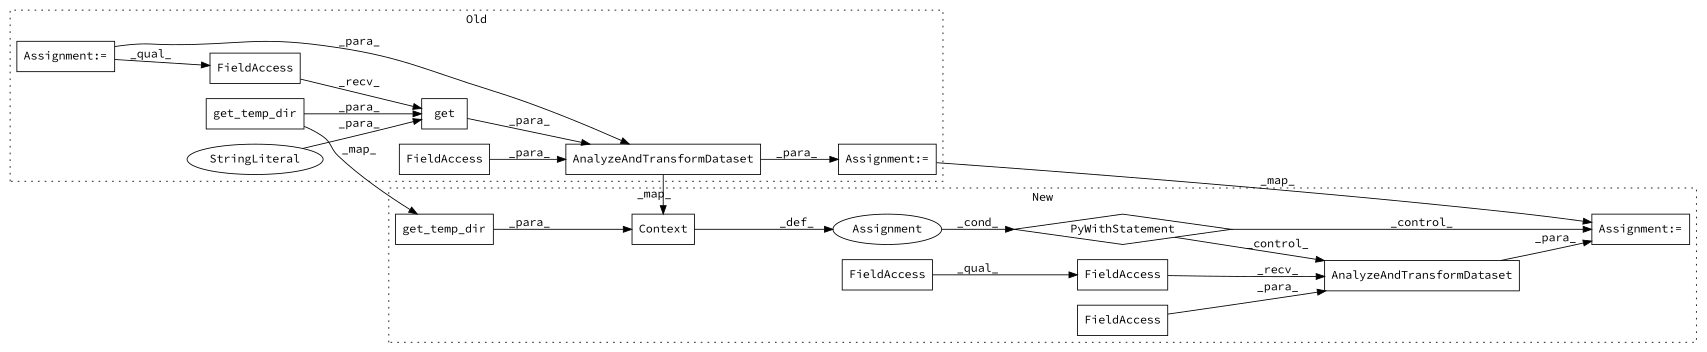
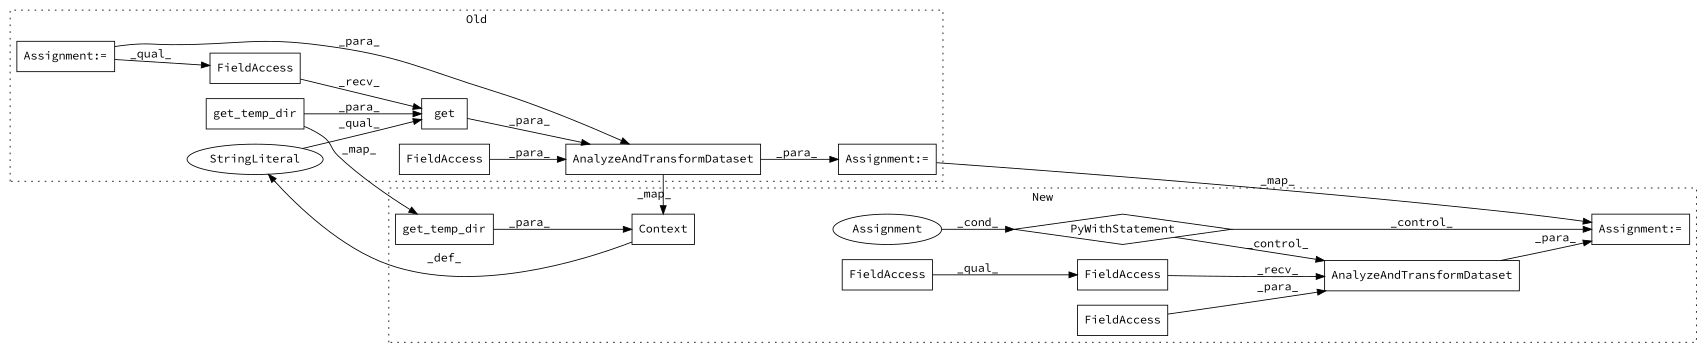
  digraph {
    fontname="Source Code Pro"
    rankdir=LR
    node [a=32 fontname="Source Code Pro" l=2 s=30770 shape=box]
    edge [fontname="Source Code Pro"]
    n1 [l="5,1" label=get s="28651,28694"]
    n2 [a=22 l=7 label=FieldAccess s=28643]
    n3 [l="27,1" label=AnalyzeAndTransformDataset s="28599,28695"]
    n4 [a=22 l=16 label=FieldAccess s=28626]
    n5 [l=14 label=get_temp_dir s=28661]
    n6 [a=7 label="Assignment:=" s=27878]
    n7 [a=45 l=18 label=StringLiteral s=28676 shape=ellipse]
    n8 [a=7 label="Assignment:=" s=28519]
    n9 [l="27,1" label=AnalyzeAndTransformDataset s="30801,30844"]
    n10 [a=42 label=Assignment shape=ellipse l="" s=""]
    n11 [a=104 l="10,2" label=PyWithStatement s="30600,30669" shape=diamond]
    n12 [a=22 l=16 label=FieldAccess s=30828]
    n13 [a=22 l=30 label=FieldAccess]
    n14 [a=22 l=25 label=FieldAccess]
    n15 [l="8,1" label=Context s="30641,30668"]
    n16 [l=14 label=get_temp_dir s=30654]
    n17 [a=7 label="Assignment:=" s=30719]
    subgraph cluster_1 {
      label=Old
      style=dotted
      n1
      n2
      n3
      n4
      n5
      n6
      n7
      n8
    }
    subgraph cluster_2 {
      label=New
      style=dotted
      n9
      n10
      n11
      n12
      n13
      n14
      n15
      n16
      n17
    }
    n1 -> n3 [label=_para_]
    n2 -> n1 [label=_recv_]
    n3 -> n8 [label=_para_]
    n3 -> n15 [label=_map_]
    n4 -> n3 [label=_para_]
    n5 -> n1 [label=_para_]
    n5 -> n16 [label=_map_]
    n6 -> n2 [label=_qual_]
    n6 -> n3 [label=_para_]
-   n7 -> n1 [label=_para_]
+   n7 -> n1 [label=_qual_]
    n8 -> n17 [label=_map_]
    n9 -> n17 [label=_para_]
    n10 -> n11 [label=_cond_]
    n11 -> n9 [label=_control_]
    n11 -> n17 [label=_control_]
    n12 -> n9 [label=_para_]
    n13 -> n9 [label=_recv_]
    n14 -> n13 [label=_qual_]
-   n15 -> n10 [label=_def_]
+   n15 -> n7 [label=_def_]
    n16 -> n15 [label=_para_]
  }
